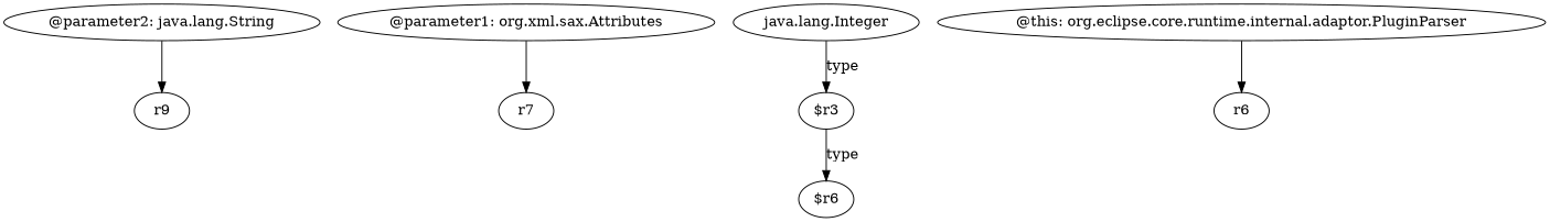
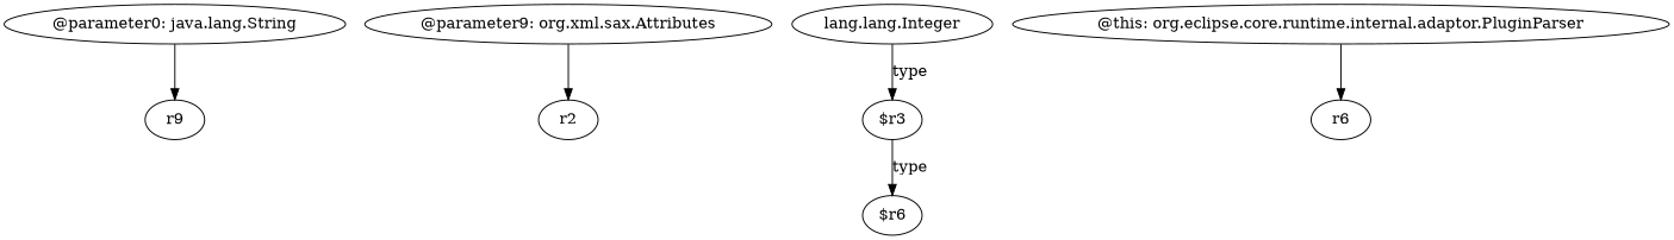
  digraph {
-   n1 [label="@parameter2: java.lang.String"]
+   n1 [label="@parameter0: java.lang.String"]
    n2 [label=r9]
-   n3 [label="@parameter1: org.xml.sax.Attributes"]
-   n4 [label=r7]
-   n5 [label="java.lang.Integer"]
+   n3 [label="@parameter9: org.xml.sax.Attributes"]
+   n4 [label=r2]
+   n5 [label="lang.lang.Integer"]
    n6 [label="$r3"]
    n7 [label="$r6"]
    n8 [label="@this: org.eclipse.core.runtime.internal.adaptor.PluginParser"]
    n9 [label=r6]
    n1 -> n2
    n3 -> n4
    n5 -> n6 [label=type]
    n6 -> n7 [label=type]
    n8 -> n9
  }
